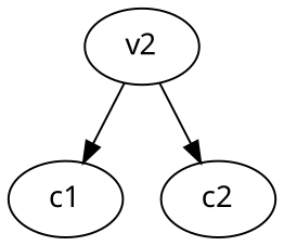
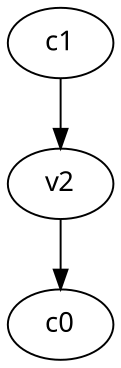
  strict digraph {
    fontname="Noto Sans"
    node [fontname="Noto Sans"]
    edge [fontname="Noto Sans" weight=1]
    v2
    c1
-   c2
-   v2 -> c1
+   c2 [label=c0]
+   c1 -> v2
    v2 -> c2
  }
